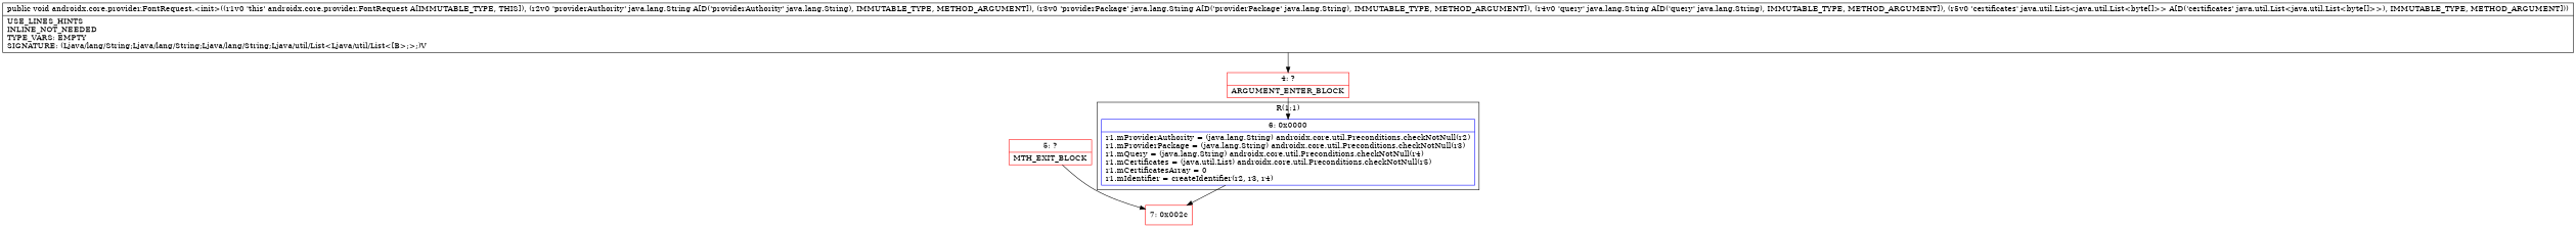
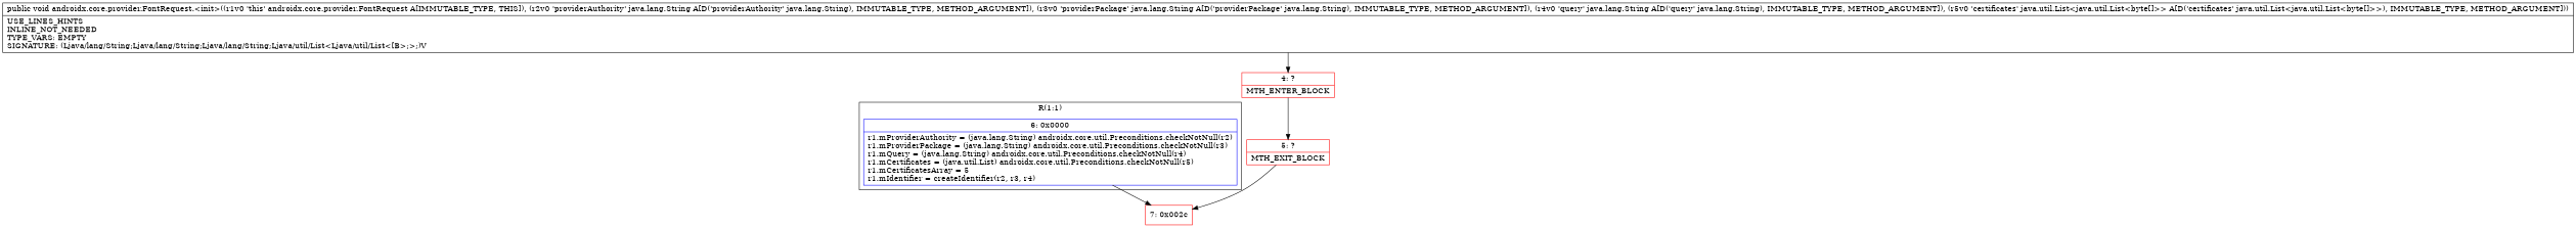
  digraph {
    node [color=red shape=record]
-   n1 [color=blue label="{6\:\ 0x0000|r1.mProviderAuthority = (java.lang.String) androidx.core.util.Preconditions.checkNotNull(r2)\lr1.mProviderPackage = (java.lang.String) androidx.core.util.Preconditions.checkNotNull(r3)\lr1.mQuery = (java.lang.String) androidx.core.util.Preconditions.checkNotNull(r4)\lr1.mCertificates = (java.util.List) androidx.core.util.Preconditions.checkNotNull(r5)\lr1.mCertificatesArray = 0\lr1.mIdentifier = createIdentifier(r2, r3, r4)\l}"]
+   n1 [color=blue label="{6\:\ 0x0000|r1.mProviderAuthority = (java.lang.String) androidx.core.util.Preconditions.checkNotNull(r2)\lr1.mProviderPackage = (java.lang.String) androidx.core.util.Preconditions.checkNotNull(r3)\lr1.mQuery = (java.lang.String) androidx.core.util.Preconditions.checkNotNull(r4)\lr1.mCertificates = (java.util.List) androidx.core.util.Preconditions.checkNotNull(r5)\lr1.mCertificatesArray = 5\lr1.mIdentifier = createIdentifier(r2, r3, r4)\l}"]
    n2 [label="{7\:\ 0x002c}"]
-   n3 [label="{4\:\ ?|ARGUMENT_ENTER_BLOCK\l}"]
+   n3 [label="{4\:\ ?|MTH_ENTER_BLOCK\l}"]
    n4 [label="{5\:\ ?|MTH_EXIT_BLOCK\l}"]
    n5 [label="{public void androidx.core.provider.FontRequest.\<init\>((r1v0 'this' androidx.core.provider.FontRequest A[IMMUTABLE_TYPE, THIS]), (r2v0 'providerAuthority' java.lang.String A[D('providerAuthority' java.lang.String), IMMUTABLE_TYPE, METHOD_ARGUMENT]), (r3v0 'providerPackage' java.lang.String A[D('providerPackage' java.lang.String), IMMUTABLE_TYPE, METHOD_ARGUMENT]), (r4v0 'query' java.lang.String A[D('query' java.lang.String), IMMUTABLE_TYPE, METHOD_ARGUMENT]), (r5v0 'certificates' java.util.List\<java.util.List\<byte[]\>\> A[D('certificates' java.util.List\<java.util.List\<byte[]\>\>), IMMUTABLE_TYPE, METHOD_ARGUMENT]))  | USE_LINES_HINTS\lINLINE_NOT_NEEDED\lTYPE_VARS: EMPTY\lSIGNATURE: (Ljava\/lang\/String;Ljava\/lang\/String;Ljava\/lang\/String;Ljava\/util\/List\<Ljava\/util\/List\<[B\>;\>;)V\l}" color=""]
    subgraph cluster_1 {
      label="R(1:1)"
      n1
    }
    n1 -> n2
-   n3 -> n1
+   n3 -> n4
    n4 -> n2
    n5 -> n3
  }
